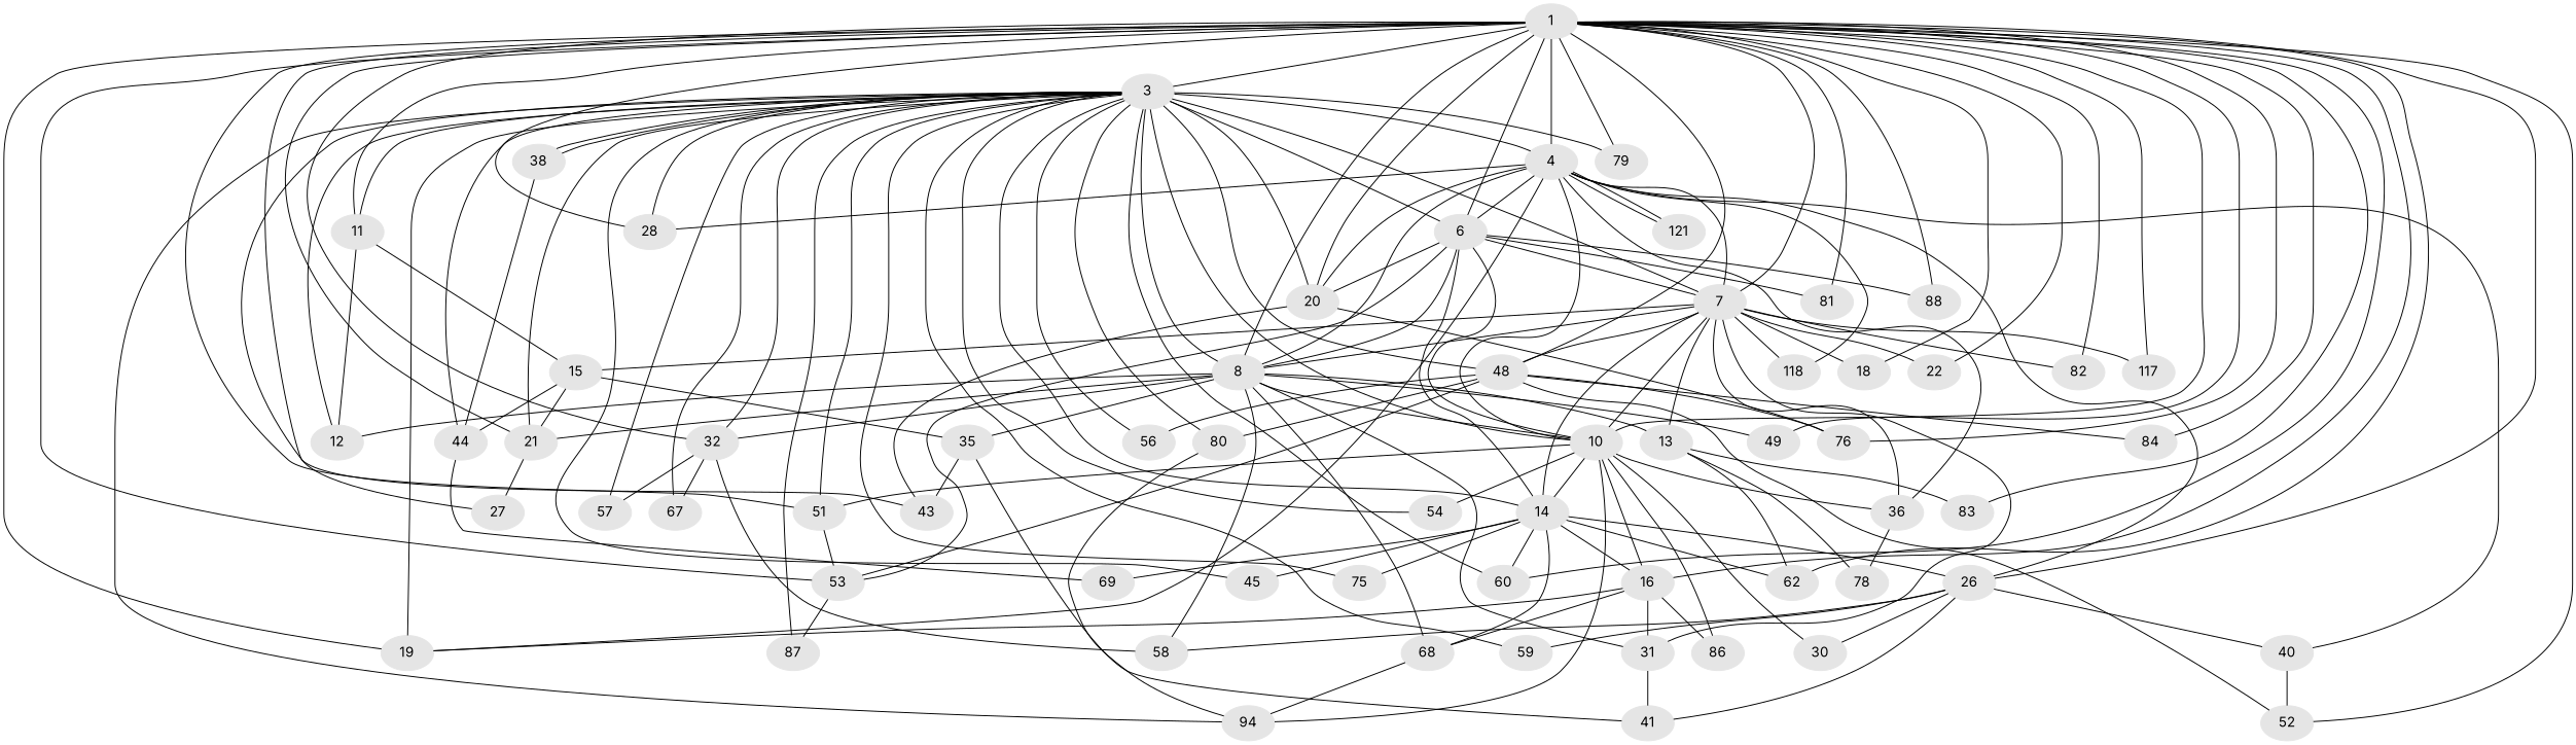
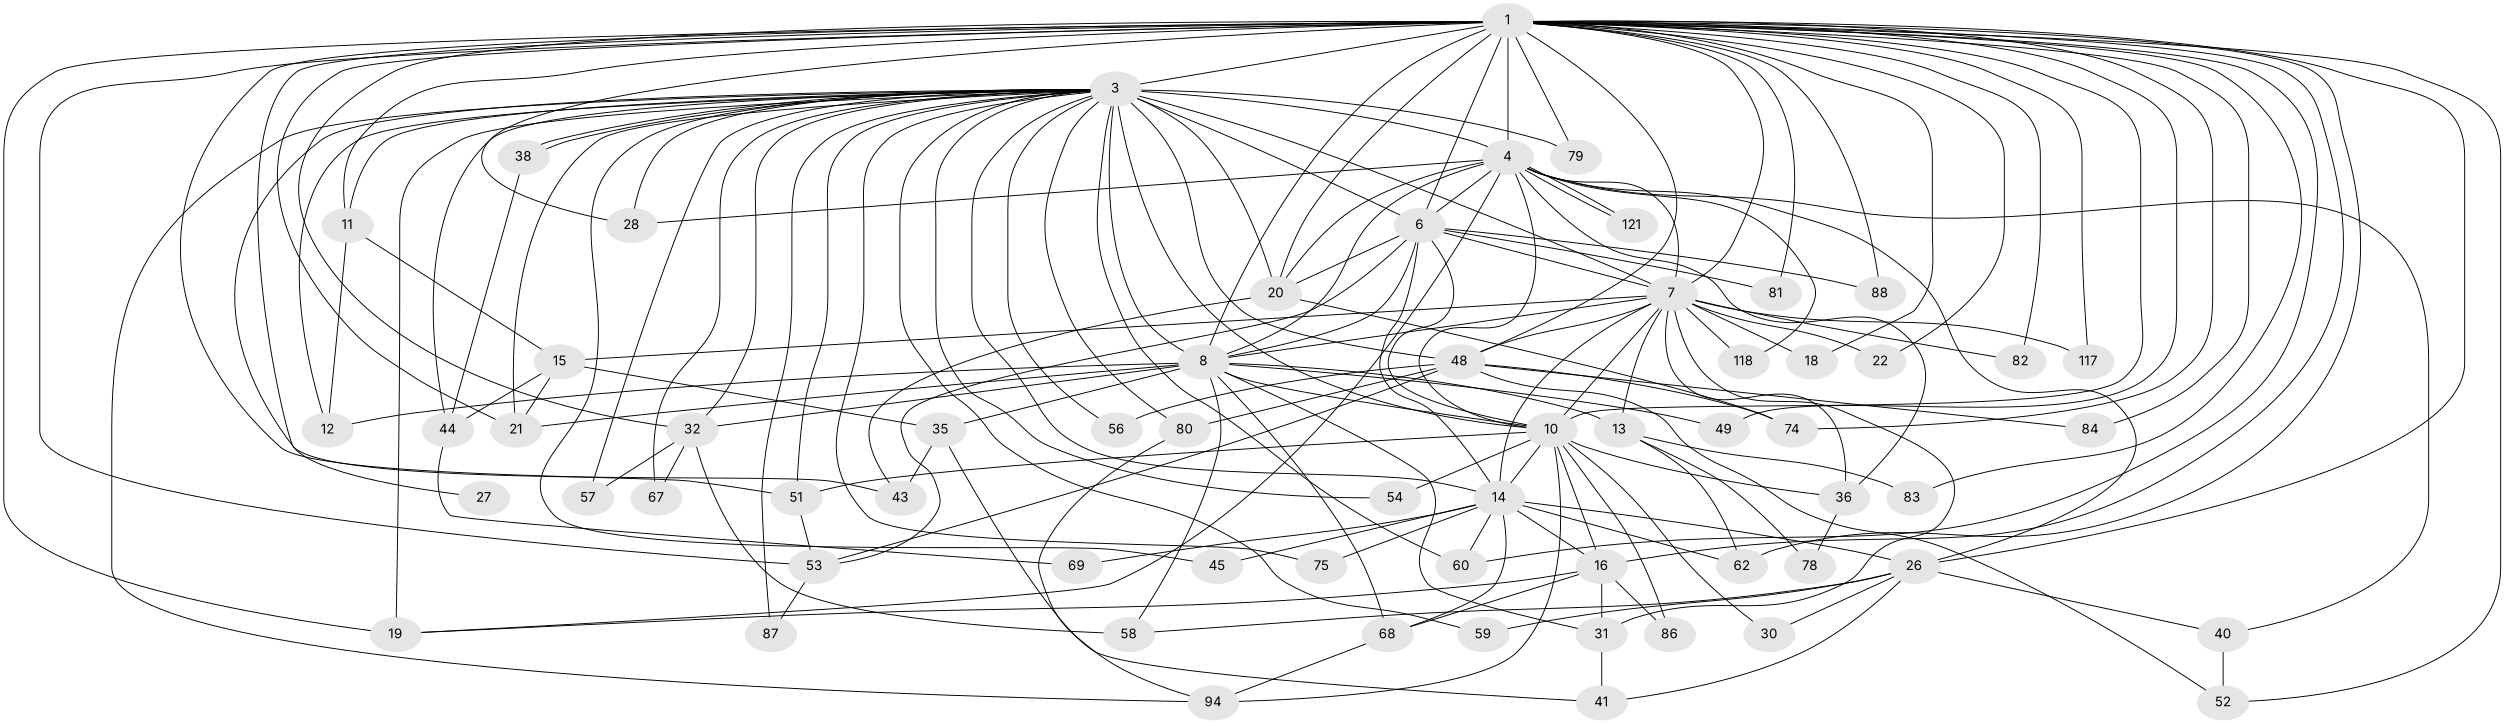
  graph {
    fontname=Inter
    node [color=gray90 fontname=Inter style=filled]
    edge [fontname=Inter]
    1 [super="+2"]
    3 [super="+108+24+33+66+5+37+42"]
    4
    6 [super="+25"]
    7 [super="+79+92"]
    8
    10 [super="+104"]
    11
    16
    18
    19
    20 [super="+64+47"]
    21 [super="+71+89"]
    22
    26 [super="+107"]
    28
    32 [super="+74"]
    43
    48 [super="+98+112+50"]
    49
    51 [super="+61"]
    52 [super="+106"]
    53 [super="+65"]
    60 [super="+93"]
    62 [super="+90"]
    n26 [label=79]
-   76
+   76 [label=74]
    81
    82
    83
    84
    88
    117
    12
    14 [super="+39"]
    27
    n37 [label=59]
    38
    44 [super="+119"]
    45
    54
    56
    57
    67
    75
    80
    87
    94 [super="+114+96"]
    36 [super="+55"]
    40
    118
    121
    13
    15
    31 [super="+46"]
    35 [super="+77"]
    58 [super="+85"]
    68 [super="+122"]
    30
    86
    41
    69
    78
    1 -- 3 [weight=10]
    1 -- 4 [weight=3]
    1 -- 6 [weight=3]
    1 -- 7 [weight=5]
    1 -- 8 [weight=3]
    1 -- 10 [weight=4]
    1 -- 11
    1 -- 16
    1 -- 18
    1 -- 19
    1 -- 20 [weight=2]
    1 -- 21 [weight=2]
    1 -- 22
    1 -- 26
    1 -- 28
    1 -- 32
    1 -- 43
    1 -- 48 [weight=3]
    1 -- 49
    1 -- 51
    1 -- 52
    1 -- 53 [weight=2]
    1 -- 60
    1 -- 62
    1 -- n26
    1 -- 76
    1 -- 81
    1 -- 82
    1 -- 83
    1 -- 84
    1 -- 88
    1 -- 117
    3 -- 4 [weight=5]
    3 -- 6 [weight=2]
    3 -- 7 [weight=2]
    3 -- 8 [weight=3]
    3 -- 10 [weight=4]
    3 -- 11
    3 -- 19 [weight=2]
    3 -- 20
    3 -- 21
    3 -- 28
    3 -- 32
    3 -- 48 [weight=3]
    3 -- 51
    3 -- 60
    3 -- n26
    3 -- 12
    3 -- 14 [weight=3]
    3 -- 27
    3 -- n37
    3 -- 38
    3 -- 38
    3 -- 44
    3 -- 45
    3 -- 54
    3 -- 56
    3 -- 57
    3 -- 67
    3 -- 75
    3 -- 80
    3 -- 87
    3 -- 94
    4 -- 6
    4 -- 7
    4 -- 8
    4 -- 10
    4 -- 19
    4 -- 20 [weight=2]
    4 -- 26
    4 -- 28
    4 -- 36
    4 -- 40
    4 -- 118
    4 -- 121
    4 -- 121
    6 -- 7
    6 -- 8
    6 -- 10
    6 -- 20
    6 -- 53
    6 -- 81
    6 -- 88
    6 -- 14
    7 -- 8
    7 -- 10
    7 -- 18
    7 -- 22
    7 -- 48 [weight=2]
    7 -- 82
    7 -- 117
    7 -- 14
    7 -- 36
    7 -- 118
    7 -- 13
    7 -- 15
    7 -- 31
    8 -- 10
    8 -- 21 [weight=2]
    8 -- 32
    8 -- 49
    8 -- 12
    8 -- 13
    8 -- 31
    8 -- 35
    8 -- 58
    8 -- 68
    10 -- 16
    10 -- 51
    10 -- 14
    10 -- 54
    10 -- 94
    10 -- 36
    10 -- 30
    10 -- 86
    11 -- 12
    11 -- 15
    16 -- 19
    16 -- 31
    16 -- 68
    16 -- 86
    20 -- 43
    20 -- 76
-   21 -- 27
    26 -- n37
    26 -- 40
    26 -- 58
    26 -- 30
    26 -- 41
    32 -- 57
    32 -- 67
    32 -- 58
    48 -- 52
    48 -- 53
    48 -- 76 [weight=2]
    48 -- 84
    48 -- 56
    48 -- 80
    51 -- 53
    53 -- 87
    14 -- 16
    14 -- 26
    14 -- 60
    14 -- 62
    14 -- 45
    14 -- 75
    14 -- 68
    14 -- 69
    38 -- 44
    44 -- 69
    80 -- 94
    36 -- 78
    40 -- 52
    13 -- 62
    13 -- 83
    13 -- 78
    15 -- 21
    15 -- 44
    15 -- 35
    31 -- 41
    35 -- 43
    35 -- 41
    68 -- 94
  }
